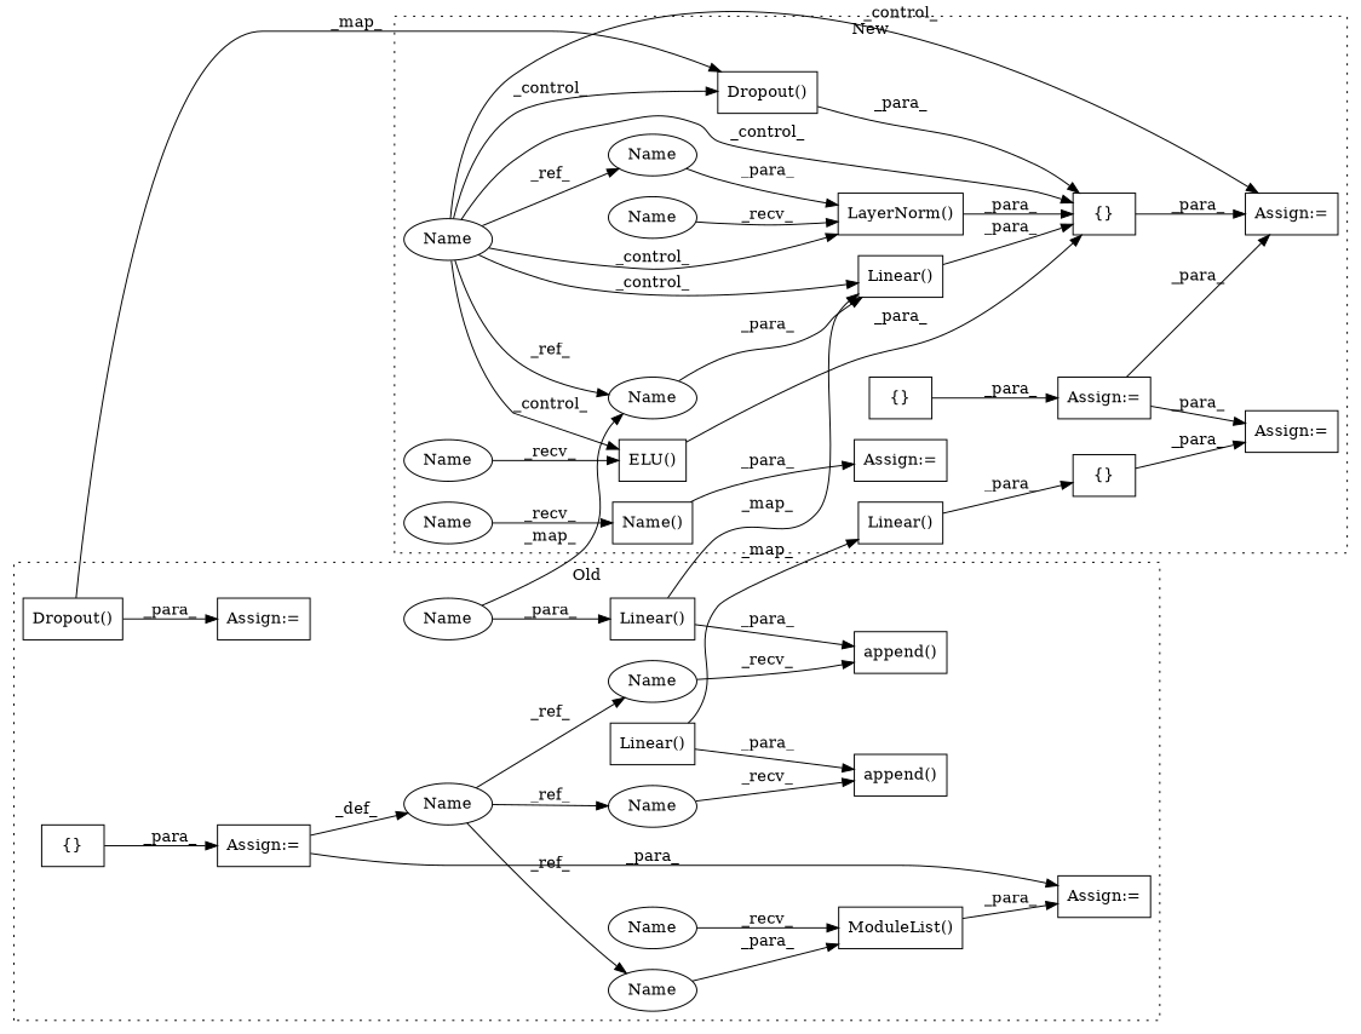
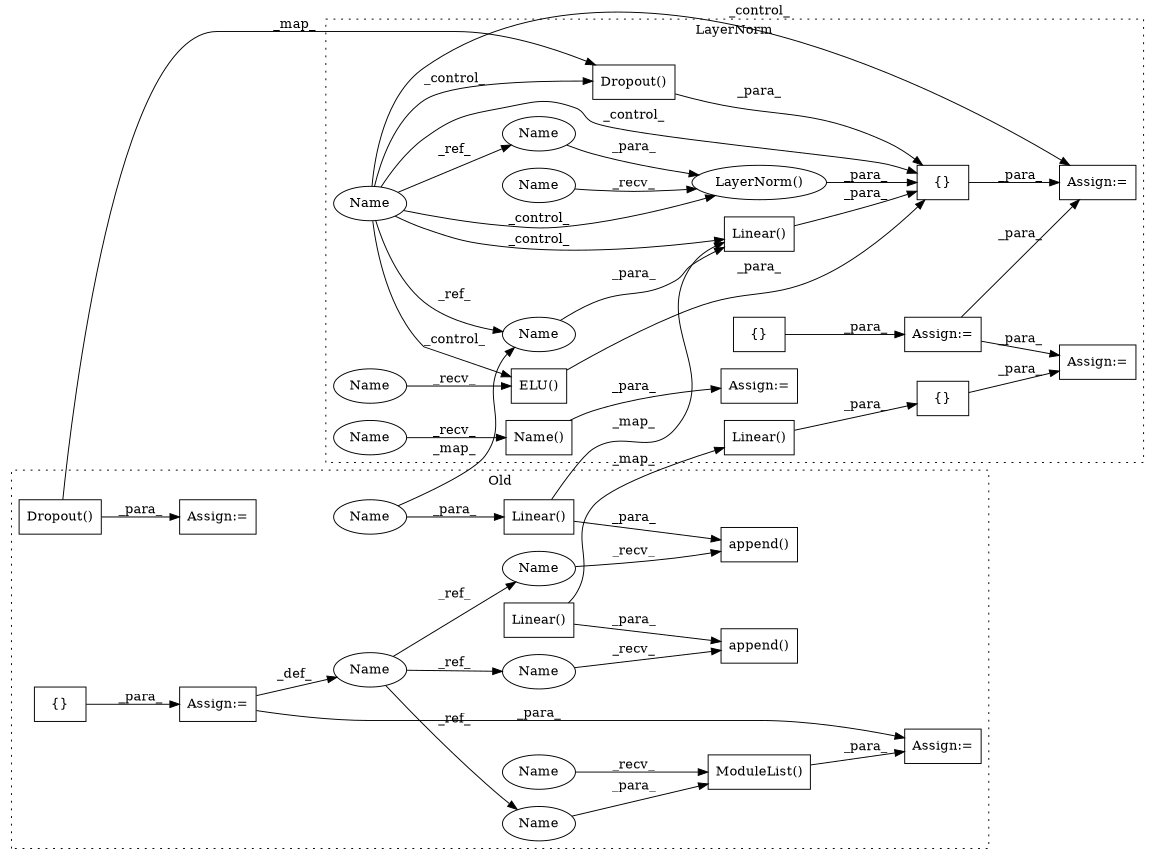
  digraph {
    rankdir=LR
    node [a=75 l=3 s=4654 shape=box]
    n1 [l="14,1" label="ModuleList()" s="4738,4759"]
    n2 [l="10,1" label="Linear()" s="4641,4655"]
    n3 [a=68 label="Assign:=" s=4735]
    n4 [a=59 l="2,1" label="{}" s="4586,4586"]
    n5 [l="10,1" label="Linear()" s="4699,4717"]
    n6 [l="15,1" label="append()" s="4626,4656"]
    n7 [l=26 label="Dropout()" s=4221]
    n8 [l="15,1" label="append()" s="4684,4718"]
    n9 [a=87 l=7 label=Name s=4576 shape=ellipse]
    n10 [a=68 label="Assign:=" s=4583]
    n11 [a=68 label="Assign:=" s=4218]
    n12 [a=87 l=1 label=Name shape=ellipse]
    n13 [a=87 l=7 label=Name s=4752 shape=ellipse]
    n14 [a=87 l=7 label=Name s=4626 shape=ellipse]
    n15 [a=87 l=7 label=Name s=4684 shape=ellipse]
    n16 [a=87 l=2 label=Name s=4738 shape=ellipse]
-   n17 [l="13,1" label="LayerNorm()" s="4538,4552"]
+   n17 [l="13,1" label="LayerNorm()" s="4538,4552" shape=ellipse]
    n18 [a=59 l="19,0" label="{}" s="4485,4624"]
    n19 [l="10,1" label="Linear()" s="4504,4518"]
    n20 [l="14,2" label="Name()" s="4726,4741"]
    n21 [a=68 label="Assign:=" s=4723]
    n22 [a=87 l=1 label=Name s=4455 shape=ellipse]
    n23 [l="10,1" label="Linear()" s="4660,4678"]
    n24 [a=59 l="2,0" label="{}" s="4658,4679"]
    n25 [l=26 label="Dropout()" s=4598]
    n26 [a=68 l=4 label="Assign:=" s=4481]
    n27 [a=59 l="2,1" label="{}" s="4440,4440"]
    n28 [a=68 l=4 label="Assign:="]
    n29 [a=68 label="Assign:=" s=4437]
    n30 [l=8 label="ELU()" s=4571]
    n31 [a=87 l=1 label=Name s=4517 shape=ellipse]
    n32 [a=87 l=1 label=Name s=4551 shape=ellipse]
    n33 [a=87 l=2 label=Name s=4726 shape=ellipse]
    n34 [a=87 l=2 label=Name s=4571 shape=ellipse]
    n35 [a=87 l=2 label=Name s=4538 shape=ellipse]
    subgraph cluster_1 {
      label=Old
      style=dotted
      n1
      n2
      n3
      n4
      n5
      n6
      n7
      n8
      n9
      n10
      n11
      n12
      n13
      n14
      n15
      n16
    }
    subgraph cluster_2 {
-     label=New
+     label=LayerNorm
      style=dotted
      n17
      n18
      n19
      n20
      n21
      n22
      n23
      n24
      n25
      n26
      n27
      n28
      n29
      n30
      n31
      n32
      n33
      n34
      n35
    }
    n1 -> n3 [label=_para_]
    n2 -> n6 [label=_para_]
    n2 -> n19 [label=_map_]
    n4 -> n10 [label=_para_]
    n5 -> n8 [label=_para_]
    n5 -> n23 [label=_map_]
    n7 -> n11 [label=_para_]
    n7 -> n25 [label=_map_]
    n9 -> n13 [label=_ref_]
    n9 -> n14 [label=_ref_]
    n9 -> n15 [label=_ref_]
    n10 -> n3 [label=_para_]
    n10 -> n9 [label=_def_]
    n12 -> n2 [label=_para_]
    n12 -> n31 [label=_map_]
    n13 -> n1 [label=_para_]
    n14 -> n6 [label=_recv_]
    n15 -> n8 [label=_recv_]
    n16 -> n1 [label=_recv_]
    n17 -> n18 [label=_para_]
    n18 -> n26 [label=_para_]
    n19 -> n18 [label=_para_]
    n20 -> n21 [label=_para_]
    n22 -> n17 [label=_control_]
    n22 -> n18 [label=_control_]
    n22 -> n19 [label=_control_]
    n22 -> n25 [label=_control_]
    n22 -> n26 [label=_control_]
    n22 -> n30 [label=_control_]
    n22 -> n31 [label=_ref_]
    n22 -> n32 [label=_ref_]
    n23 -> n24 [label=_para_]
    n24 -> n28 [label=_para_]
    n25 -> n18 [label=_para_]
    n27 -> n29 [label=_para_]
    n29 -> n26 [label=_para_]
    n29 -> n28 [label=_para_]
    n30 -> n18 [label=_para_]
    n31 -> n19 [label=_para_]
    n32 -> n17 [label=_para_]
    n33 -> n20 [label=_recv_]
    n34 -> n30 [label=_recv_]
    n35 -> n17 [label=_recv_]
  }
